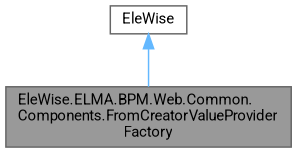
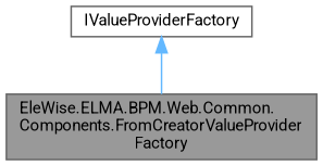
  digraph {
    fontname=Roboto
    node [color=gray40 fontname=Roboto fontsize=10 shape=box style=filled]
    n1 [fillcolor=grey60 fontcolor=black height=0.2 label="EleWise.ELMA.BPM.Web.Common.\lComponents.FromCreatorValueProvider\lFactory" width=0.4]
-   n2 [fillcolor=white height=0.2 label=EleWise width=0.4]
+   n2 [fillcolor=white height=0.2 label=IValueProviderFactory width=0.4]
    n2 -> n1 [color=steelblue1 dir=back fontname=Roboto fontsize=10 labelfontname=Helvetica labelfontsize=10 style=solid]
  }
